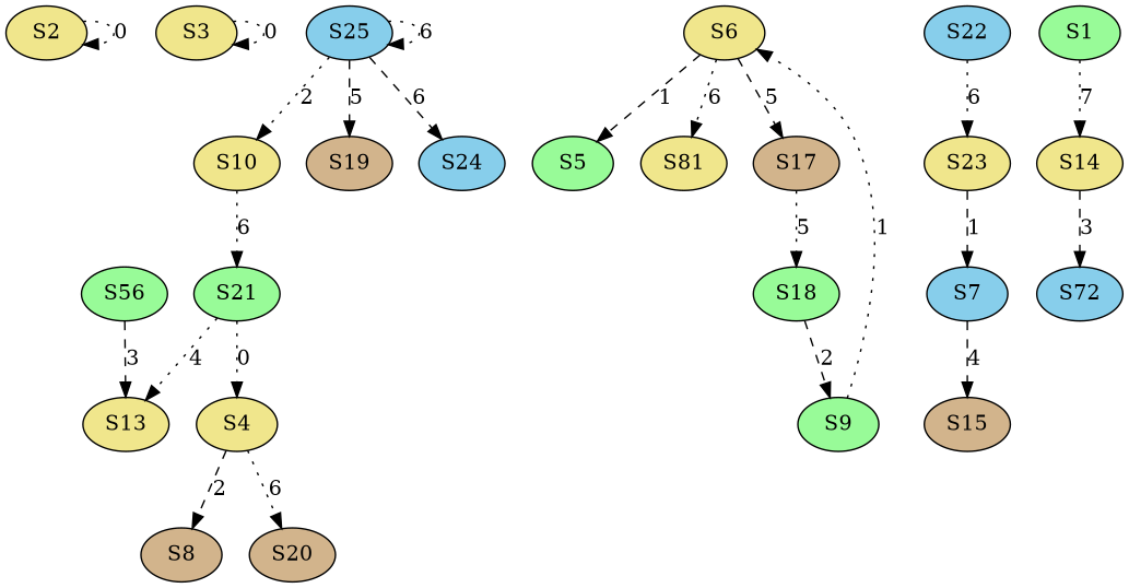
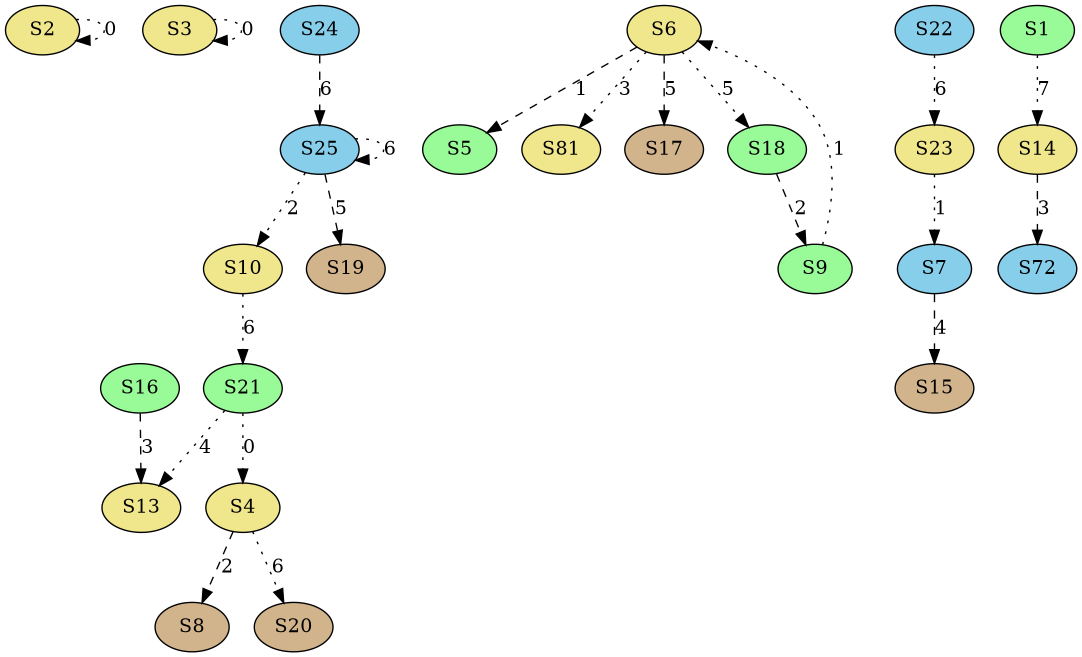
  strict digraph {
    node [fillcolor=khaki style=filled]
    edge [style=dotted]
    S2
    S3
    S21 [fillcolor=palegreen]
    S4
    S13
    S8 [fillcolor=tan]
    S20 [fillcolor=tan]
-   S16 [fillcolor=palegreen label=S56]
+   S16 [fillcolor=palegreen]
    S5 [fillcolor=palegreen]
    S6
    n11 [label=S81]
    S17 [fillcolor=tan]
    S18 [fillcolor=palegreen]
    S9 [fillcolor=palegreen]
    S7 [fillcolor=skyblue]
    S23
    S15 [fillcolor=tan]
    S25 [fillcolor=skyblue]
    S10
    S19 [fillcolor=tan]
    S24 [fillcolor=skyblue]
    n22 [fillcolor=skyblue label=S72]
    S14
    S1 [fillcolor=palegreen]
    S22 [fillcolor=skyblue]
    S2 -> S2 [label=0]
    S3 -> S3 [label=0]
    S21 -> S4 [label=0]
    S21 -> S13 [label=4]
    S4 -> S8 [label=2 style=dashed]
    S4 -> S20 [label=6]
    S16 -> S13 [label=3 style=dashed]
    S6 -> S5 [label=1 style=dashed]
-   S6 -> n11 [label=6]
+   S6 -> n11 [label=3]
    S6 -> S17 [label=5 style=dashed]
-   S17 -> S18 [label=5]
+   S6 -> S18 [label=5]
    S18 -> S9 [label=2 style=dashed]
    S9 -> S6 [label=1]
    S7 -> S15 [label=4 style=dashed]
-   S23 -> S7 [label=1 style=dashed]
+   S23 -> S7 [label=1]
    S25 -> S25 [label=6]
    S25 -> S10 [label=2]
    S25 -> S19 [label=5 style=dashed]
-   S25 -> S24 [label=6 style=dashed]
+   S24 -> S25 [label=6 style=dashed]
    S10 -> S21 [label=6]
    S14 -> n22 [label=3 style=dashed]
    S1 -> S14 [label=7]
    S22 -> S23 [label=6]
  }
